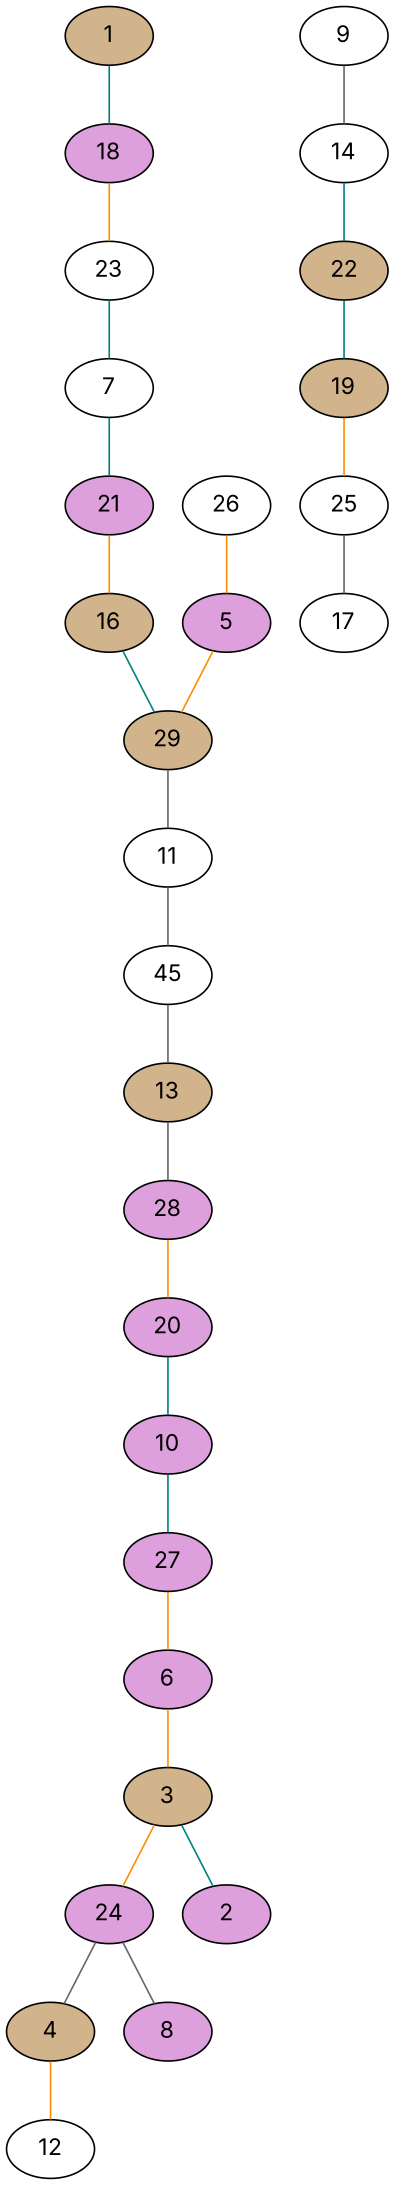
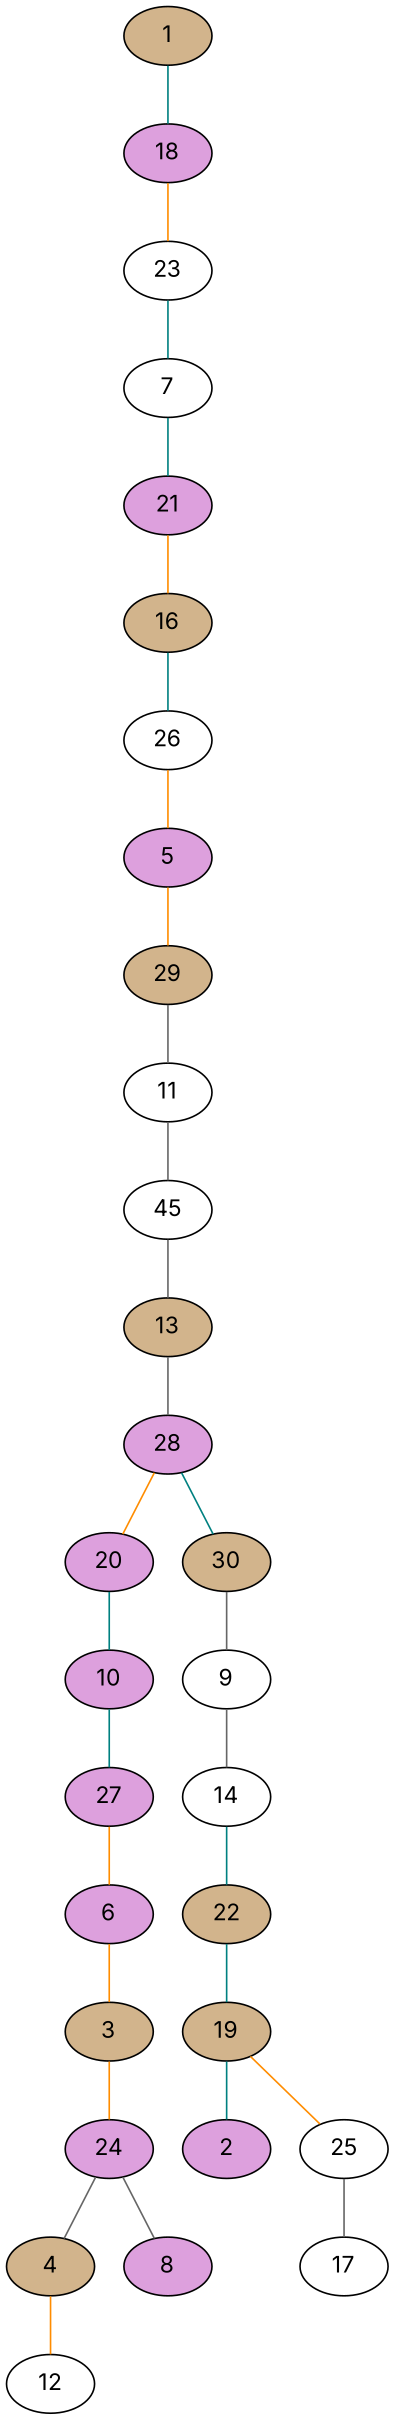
  graph {
    fontname=Inter
    node [fillcolor=plum fontname=Inter style=filled]
    edge [color=teal fontname=Inter]
    1 [fillcolor=tan]
    18
    23 [fillcolor=white]
    7 [fillcolor=white]
    21
    16 [fillcolor=tan]
    26 [fillcolor=white]
    5
    29 [fillcolor=tan]
    11 [fillcolor=white]
    n11 [fillcolor=white label=45]
    13 [fillcolor=tan]
    28
    20
+   30 [fillcolor=tan]
    10
    9 [fillcolor=white]
    27
    6
    3 [fillcolor=tan]
    24
    4 [fillcolor=tan]
    8
    12 [fillcolor=white]
    14 [fillcolor=white]
    22 [fillcolor=tan]
    19 [fillcolor=tan]
    2
    25 [fillcolor=white]
    17 [fillcolor=white]
    1 -- 18
    18 -- 23 [color=darkorange]
    23 -- 7
    7 -- 21
    21 -- 16 [color=darkorange]
-   16 -- 29
+   16 -- 26
    26 -- 5 [color=darkorange]
    5 -- 29 [color=darkorange]
    29 -- 11 [color=gray40]
    11 -- n11 [color=gray40]
    n11 -- 13 [color=gray40]
    13 -- 28 [color=gray40]
    28 -- 20 [color=darkorange]
+   28 -- 30
    20 -- 10
+   30 -- 9 [color=gray40]
    10 -- 27
    9 -- 14 [color=gray40]
    27 -- 6 [color=darkorange]
    6 -- 3 [color=darkorange]
    3 -- 24 [color=darkorange]
    24 -- 4 [color=gray40]
    24 -- 8 [color=gray40]
    4 -- 12 [color=darkorange]
    14 -- 22
    22 -- 19
-   3 -- 2
+   19 -- 2
    19 -- 25 [color=darkorange]
    25 -- 17 [color=gray40]
  }
